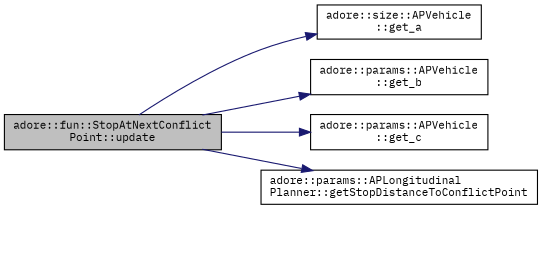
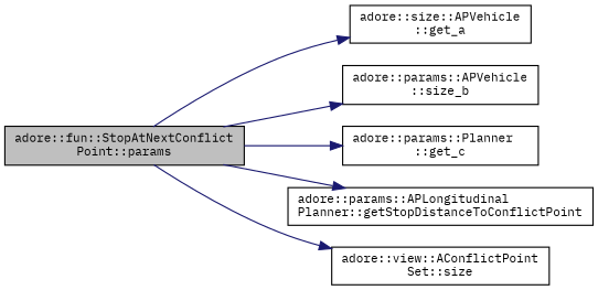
  digraph {
    fontname="IBM Plex Mono"
    rankdir=LR
    node [color=black fillcolor=white fontname="IBM Plex Mono" fontsize=10 shape=record style=filled]
    edge [color=midnightblue fontname="IBM Plex Mono" fontsize=10 labelfontname=Helvetica labelfontsize=10 style=solid]
-   n1 [fillcolor=grey75 fontcolor=black height=0.2 label="adore::fun::StopAtNextConflict\lPoint::update" width=0.4]
+   n1 [fillcolor=grey75 fontcolor=black height=0.2 label="adore::fun::StopAtNextConflict\lPoint::params" width=0.4]
    n2 [height=0.2 label="adore::size::APVehicle\l::get_a" width=0.4]
-   n3 [height=0.2 label="adore::params::APVehicle\l::get_b" width=0.4]
-   n4 [height=0.2 label="adore::params::APVehicle\l::get_c" width=0.4]
+   n3 [height=0.2 label="adore::params::APVehicle\l::size_b" width=0.4]
+   n4 [height=0.2 label="adore::params::Planner\l::get_c" width=0.4]
    n5 [height=0.2 label="adore::params::APLongitudinal\lPlanner::getStopDistanceToConflictPoint" width=0.4]
+   n6 [height=0.2 label="adore::view::AConflictPoint\lSet::size" width=0.4]
    n1 -> n2
    n1 -> n3
    n1 -> n4
    n1 -> n5
+   n1 -> n6
  }
